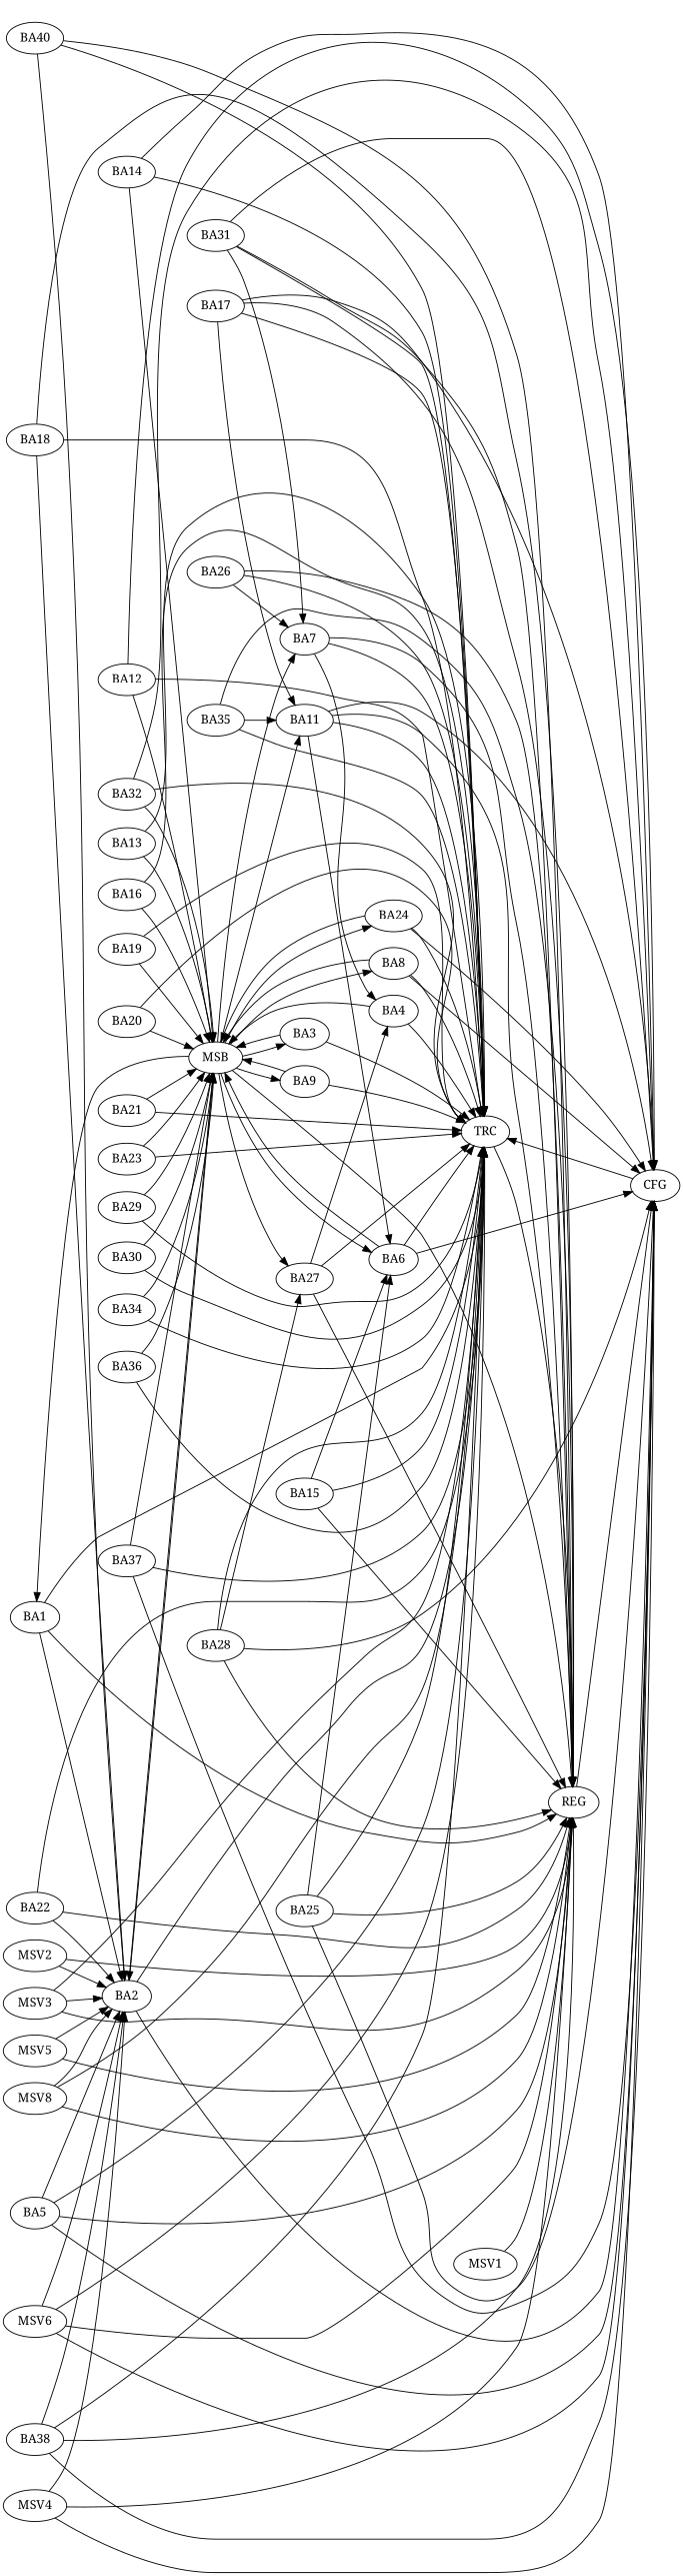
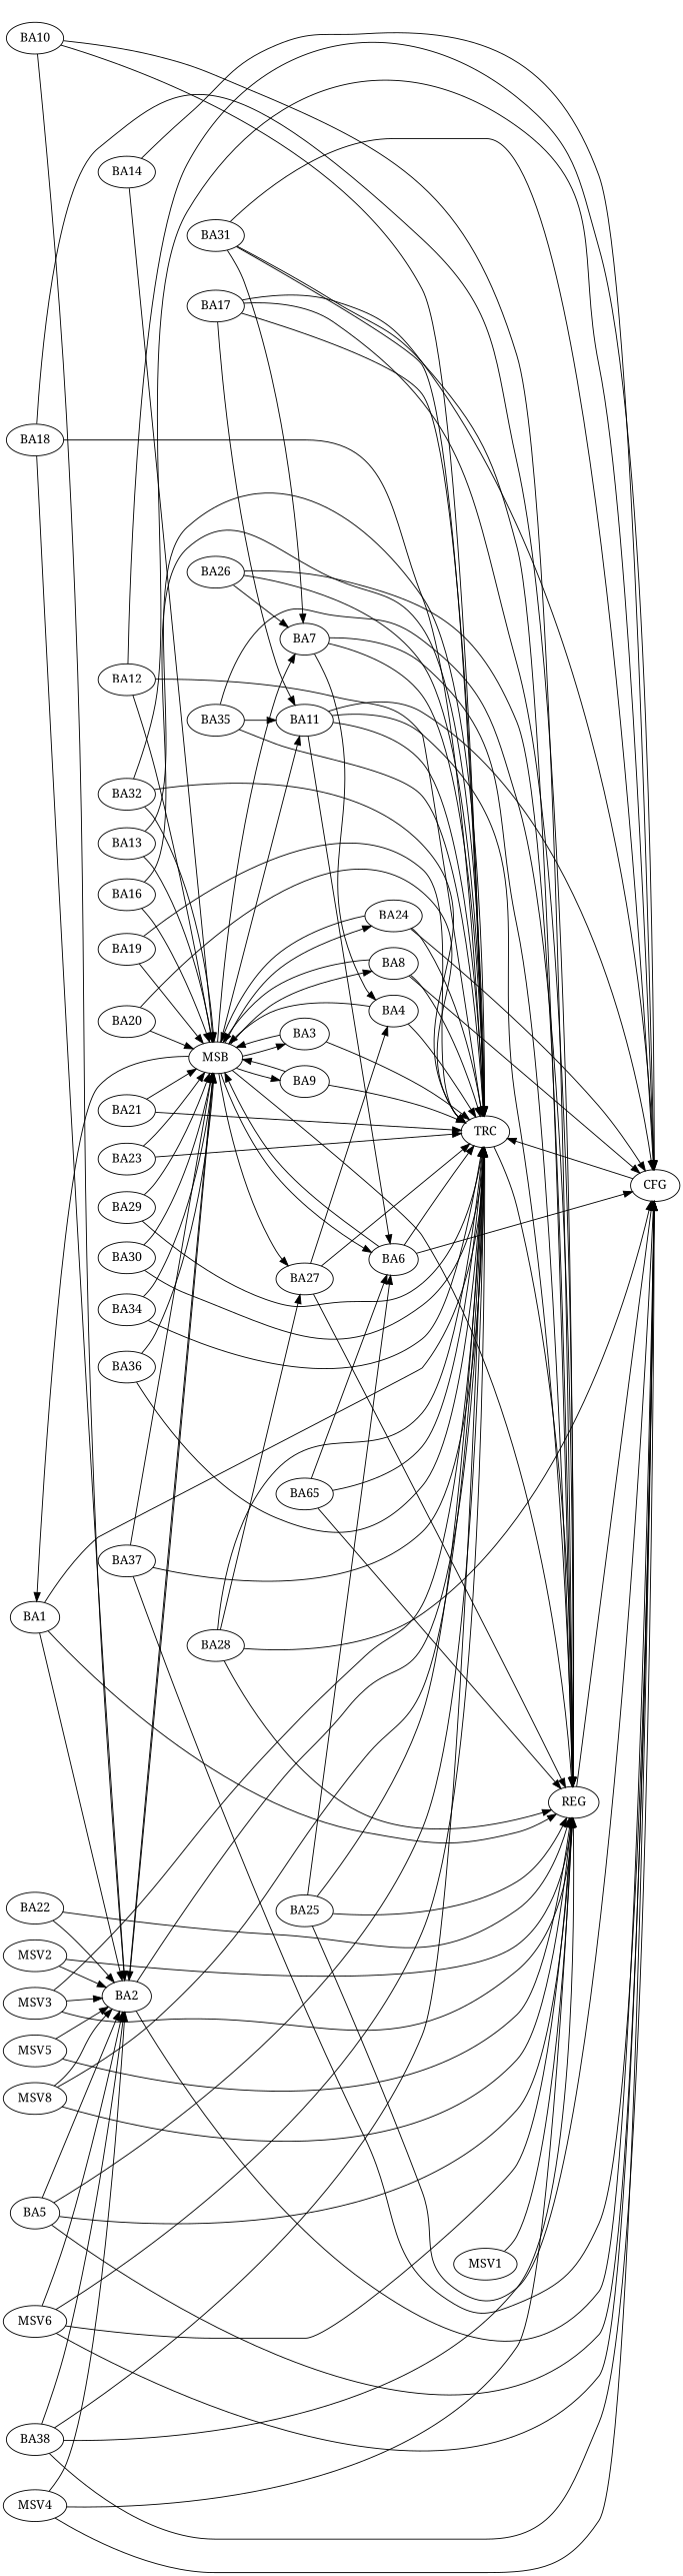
  strict digraph {
    fontname="Noto Serif"
    rankdir=LR
    node [fontname="Noto Serif"]
    edge [fontname="Noto Serif"]
    n1 [label=BA1]
    n2 [label=BA2]
    n3 [label=REG]
    n4 [label=TRC]
    n5 [label=MSB]
    n6 [label=CFG]
    n7 [label=BA3]
    n8 [label=BA6]
    n9 [label=BA7]
    n10 [label=BA8]
    n11 [label=BA9]
    n12 [label=BA11]
    n13 [label=BA24]
    n14 [label=BA27]
    n15 [label=BA4]
    n16 [label=BA5]
-   n17 [label=BA40]
+   n17 [label=BA10]
    n18 [label=BA12]
    n19 [label=BA13]
    n20 [label=BA14]
-   n21 [label=BA15]
+   n21 [label=BA65]
    n22 [label=BA16]
    n23 [label=BA17]
    n24 [label=BA18]
    n25 [label=BA19]
    n26 [label=BA20]
    n27 [label=BA21]
    n28 [label=BA22]
    n29 [label=BA23]
    n30 [label=BA25]
    n31 [label=BA26]
    n32 [label=BA28]
    n33 [label=BA29]
    n34 [label=BA30]
    n35 [label=BA31]
    n36 [label=BA32]
    n37 [label=BA34]
    n38 [label=BA35]
    n39 [label=BA36]
    n40 [label=BA37]
    n41 [label=BA38]
    n42 [label=MSV1]
    n43 [label=MSV2]
    n44 [label=MSV3]
    n45 [label=MSV4]
    n46 [label=MSV5]
    n47 [label=MSV6]
    n48 [label=MSV8]
    n1 -> n2
    n1 -> n3
    n1 -> n4
    n2 -> n4
    n2 -> n5
    n2 -> n6
    n3 -> n6
    n4 -> n3
    n5 -> n1
    n5 -> n2
    n5 -> n3
    n5 -> n7
    n5 -> n8
    n5 -> n9
    n5 -> n10
    n5 -> n11
    n5 -> n12
    n5 -> n13
    n5 -> n14
    n6 -> n4
    n7 -> n4
    n7 -> n5
    n8 -> n4
    n8 -> n5
    n8 -> n6
    n9 -> n3
    n9 -> n4
    n9 -> n15
    n10 -> n4
    n10 -> n5
    n10 -> n6
    n11 -> n4
    n11 -> n5
    n12 -> n3
    n12 -> n4
    n12 -> n6
    n12 -> n8
    n13 -> n4
    n13 -> n5
    n13 -> n6
    n14 -> n3
    n14 -> n4
    n14 -> n15
    n15 -> n4
    n15 -> n5
    n16 -> n2
    n16 -> n3
    n16 -> n4
    n16 -> n6
    n17 -> n2
    n17 -> n3
    n17 -> n4
    n18 -> n4
    n18 -> n5
    n18 -> n6
    n19 -> n4
    n19 -> n5
-   n20 -> n4
    n20 -> n5
    n20 -> n6
    n21 -> n3
    n21 -> n4
    n21 -> n8
    n22 -> n4
    n22 -> n5
    n23 -> n3
    n23 -> n4
    n23 -> n6
    n23 -> n12
    n24 -> n2
    n24 -> n3
    n24 -> n4
    n25 -> n4
    n25 -> n5
    n26 -> n4
    n26 -> n5
    n27 -> n4
    n27 -> n5
    n28 -> n2
    n28 -> n3
-   n28 -> n4
    n29 -> n4
    n29 -> n5
    n30 -> n3
    n30 -> n4
    n30 -> n6
    n30 -> n8
    n31 -> n3
    n31 -> n4
    n31 -> n9
    n32 -> n3
    n32 -> n4
    n32 -> n6
    n32 -> n14
    n33 -> n4
    n33 -> n5
    n34 -> n4
    n34 -> n5
    n35 -> n3
    n35 -> n4
    n35 -> n6
    n35 -> n9
    n36 -> n4
    n36 -> n5
    n36 -> n6
    n37 -> n4
    n37 -> n5
    n38 -> n3
    n38 -> n4
    n38 -> n12
    n39 -> n4
    n39 -> n5
    n40 -> n4
    n40 -> n5
    n40 -> n6
    n41 -> n2
    n41 -> n3
    n41 -> n4
    n41 -> n6
    n42 -> n3
    n43 -> n2
    n43 -> n3
    n44 -> n2
    n44 -> n3
    n44 -> n4
    n45 -> n2
    n45 -> n3
    n45 -> n6
    n46 -> n2
    n46 -> n3
    n47 -> n2
    n47 -> n3
    n47 -> n4
    n47 -> n6
    n48 -> n2
    n48 -> n3
    n48 -> n4
  }
